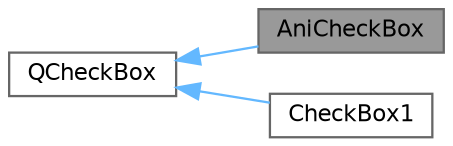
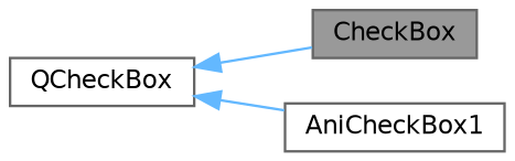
  digraph {
    rankdir=LR
    node [color=gray40 fillcolor=white fontname=Helvetica fontsize=10 shape=box style=filled]
    edge [color=steelblue1 dir=back fontname=Helvetica fontsize=10 labelfontname=Helvetica labelfontsize=10 style=solid]
-   n1 [fillcolor=grey60 fontcolor=black height=0.2 label=AniCheckBox width=0.4]
-   n2 [height=0.2 label=CheckBox1 width=0.4]
+   n1 [fillcolor=grey60 fontcolor=black height=0.2 label=CheckBox width=0.4]
+   n2 [height=0.2 label=AniCheckBox1 width=0.4]
    n3 [height=0.2 label=QCheckBox width=0.4]
    n3 -> n1
    n3 -> n2
  }
